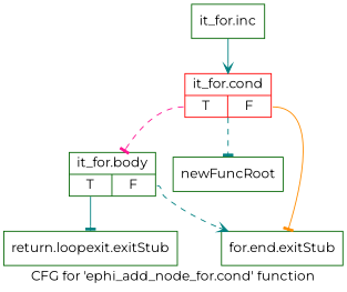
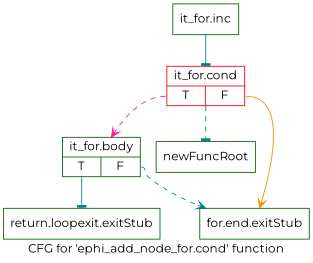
  digraph {
    fontname=Montserrat
    label="CFG for 'ephi_add_node_for.cond' function"
    node [color=darkgreen fontname=Montserrat shape=record]
    edge [arrowhead=tee color=teal fontname=Montserrat style=dashed]
    n1 [label="{newFuncRoot}"]
    n2 [color=red label="{it_for.cond|{<s0>T|<s1>F}}"]
    n3 [label="{for.end.exitStub}"]
    n4 [label="{it_for.body|{<s0>T|<s1>F}}"]
    n5 [label="{return.loopexit.exitStub}"]
    n6 [label="{it_for.inc}"]
    n2 -> n1
-   n2 -> n3 [color=darkorange style=solid tailport=s1]
-   n2 -> n4 [color=deeppink tailport=s0]
+   n2 -> n3 [arrowhead=vee color=darkorange style=solid tailport=s1]
+   n2 -> n4 [arrowhead=vee color=deeppink tailport=s0]
    n4 -> n3 [arrowhead=vee tailport=s1]
    n4 -> n5 [style=solid tailport=s0]
-   n6 -> n2 [arrowhead=vee style=solid]
+   n6 -> n2 [style=solid]
  }
